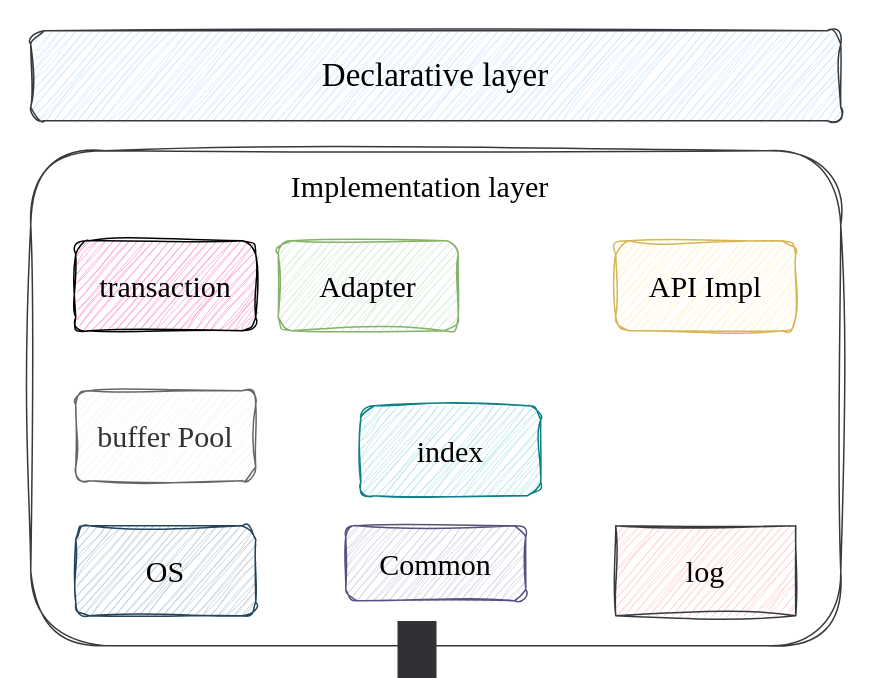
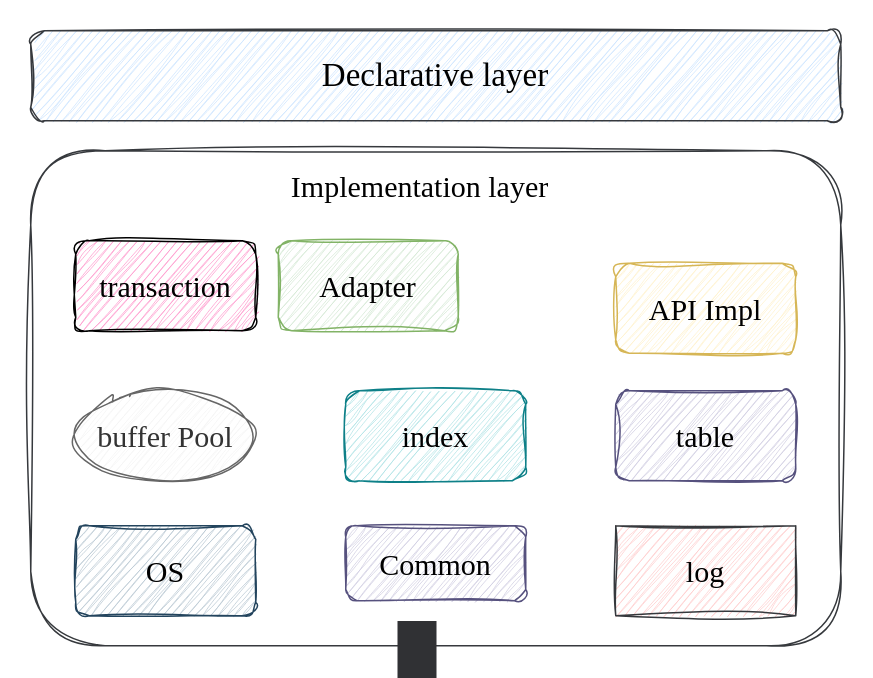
  <mxCell id="0" />
  <mxCell id="1" parent="0" />
  <mxCell id="2" value="" style="rounded=1;whiteSpace=wrap;html=1;sketch=1;hachureGap=4;jiggle=2;curveFitting=1;fontFamily=Architects Daughter;fontSource=https%3A%2F%2Ffonts.googleapis.com%2Fcss%3Ffamily%3DArchitects%2BDaughter;fillColor=none;strokeColor=#36393d;" vertex="1" parent="1"><mxGeometry x="20" y="100" width="540" height="330" as="geometry" /></mxCell>
  <mxCell id="3" value="&lt;font face=&quot;Comic Sans MS&quot; style=&quot;font-size: 20px;&quot;&gt;OS&lt;/font&gt;" style="rounded=1;whiteSpace=wrap;html=1;sketch=1;hachureGap=4;jiggle=2;curveFitting=1;fontFamily=Architects Daughter;fontSource=https%3A%2F%2Ffonts.googleapis.com%2Fcss%3Ffamily%3DArchitects%2BDaughter;fillColor=#bac8d3;strokeColor=#23445d;" vertex="1" parent="1"><mxGeometry x="50" y="350" width="120" height="60" as="geometry" /></mxCell>
  <mxCell id="4" value="&lt;font face=&quot;Comic Sans MS&quot; style=&quot;font-size: 20px;&quot;&gt;Common&lt;/font&gt;" style="rounded=1;whiteSpace=wrap;html=1;sketch=1;hachureGap=4;jiggle=2;curveFitting=1;fontFamily=Architects Daughter;fontSource=https%3A%2F%2Ffonts.googleapis.com%2Fcss%3Ffamily%3DArchitects%2BDaughter;fillColor=#d0cee2;strokeColor=#56517e;" vertex="1" parent="1"><mxGeometry x="230" y="350" width="120" height="50" as="geometry" /></mxCell>
- <mxCell id="5" value="&lt;font face=&quot;Comic Sans MS&quot; style=&quot;font-size: 20px;&quot;&gt;buffer Pool&lt;/font&gt;" style="rounded=1;whiteSpace=wrap;html=1;sketch=1;hachureGap=4;jiggle=2;curveFitting=1;fontFamily=Architects Daughter;fontSource=https%3A%2F%2Ffonts.googleapis.com%2Fcss%3Ffamily%3DArchitects%2BDaughter;fillColor=#f5f5f5;fontColor=#333333;strokeColor=#666666;" vertex="1" parent="1"><mxGeometry x="50" y="260" width="120" height="60" as="geometry" /></mxCell>
- <mxCell id="6" value="&lt;font face=&quot;Comic Sans MS&quot; style=&quot;font-size: 20px;&quot;&gt;API Impl&lt;/font&gt;" style="rounded=1;whiteSpace=wrap;html=1;sketch=1;hachureGap=4;jiggle=2;curveFitting=1;fontFamily=Architects Daughter;fontSource=https%3A%2F%2Ffonts.googleapis.com%2Fcss%3Ffamily%3DArchitects%2BDaughter;fillColor=#fff2cc;strokeColor=#d6b656;" vertex="1" parent="1"><mxGeometry x="410" y="160" width="120" height="60" as="geometry" /></mxCell>
- <mxCell id="7" value="&lt;font face=&quot;Comic Sans MS&quot; style=&quot;font-size: 20px;&quot;&gt;index&lt;/font&gt;" style="rounded=1;whiteSpace=wrap;html=1;sketch=1;hachureGap=4;jiggle=2;curveFitting=1;fontFamily=Architects Daughter;fontSource=https%3A%2F%2Ffonts.googleapis.com%2Fcss%3Ffamily%3DArchitects%2BDaughter;fillColor=#b0e3e6;strokeColor=#0e8088;" vertex="1" parent="1"><mxGeometry x="240" y="270" width="120" height="60" as="geometry" /></mxCell>
+ <mxCell id="5" value="&lt;font face=&quot;Comic Sans MS&quot; style=&quot;font-size: 20px;&quot;&gt;buffer Pool&lt;/font&gt;" style="ellipse;whiteSpace=wrap;html=1;sketch=1;hachureGap=4;jiggle=2;curveFitting=1;fontFamily=Architects Daughter;fontSource=https%3A%2F%2Ffonts.googleapis.com%2Fcss%3Ffamily%3DArchitects%2BDaughter;fillColor=#f5f5f5;fontColor=#333333;strokeColor=#666666;" vertex="1" parent="1"><mxGeometry x="50" y="260" width="120" height="60" as="geometry" /></mxCell>
+ <mxCell id="6" value="&lt;font face=&quot;Comic Sans MS&quot; style=&quot;font-size: 20px;&quot;&gt;API Impl&lt;/font&gt;" style="rounded=1;whiteSpace=wrap;html=1;sketch=1;hachureGap=4;jiggle=2;curveFitting=1;fontFamily=Architects Daughter;fontSource=https%3A%2F%2Ffonts.googleapis.com%2Fcss%3Ffamily%3DArchitects%2BDaughter;fillColor=#fff2cc;strokeColor=#d6b656;" vertex="1" parent="1"><mxGeometry x="410" y="175" width="120" height="60" as="geometry" /></mxCell>
+ <mxCell id="7" value="&lt;font face=&quot;Comic Sans MS&quot; style=&quot;font-size: 20px;&quot;&gt;index&lt;/font&gt;" style="rounded=1;whiteSpace=wrap;html=1;sketch=1;hachureGap=4;jiggle=2;curveFitting=1;fontFamily=Architects Daughter;fontSource=https%3A%2F%2Ffonts.googleapis.com%2Fcss%3Ffamily%3DArchitects%2BDaughter;fillColor=#b0e3e6;strokeColor=#0e8088;" vertex="1" parent="1"><mxGeometry x="230" y="260" width="120" height="60" as="geometry" /></mxCell>
+ <mxCell id="8" value="&lt;font face=&quot;Comic Sans MS&quot; style=&quot;font-size: 20px;&quot;&gt;table&lt;/font&gt;" style="rounded=1;whiteSpace=wrap;html=1;sketch=1;hachureGap=4;jiggle=2;curveFitting=1;fontFamily=Architects Daughter;fontSource=https%3A%2F%2Ffonts.googleapis.com%2Fcss%3Ffamily%3DArchitects%2BDaughter;fillColor=#d0cee2;strokeColor=#56517e;" vertex="1" parent="1"><mxGeometry x="410" y="260" width="120" height="60" as="geometry" /></mxCell>
  <mxCell id="9" value="&lt;font face=&quot;Comic Sans MS&quot; style=&quot;font-size: 20px;&quot;&gt;transaction&lt;/font&gt;" style="rounded=1;whiteSpace=wrap;html=1;sketch=1;hachureGap=4;jiggle=2;curveFitting=1;fontFamily=Architects Daughter;fontSource=https%3A%2F%2Ffonts.googleapis.com%2Fcss%3Ffamily%3DArchitects%2BDaughter;fillColor=#FF99CC;" vertex="1" parent="1"><mxGeometry x="50" y="160" width="120" height="60" as="geometry" /></mxCell>
  <mxCell id="10" value="&lt;font face=&quot;Comic Sans MS&quot; style=&quot;font-size: 20px;&quot;&gt;Adapter&lt;/font&gt;" style="rounded=1;whiteSpace=wrap;html=1;sketch=1;hachureGap=4;jiggle=2;curveFitting=1;fontFamily=Architects Daughter;fontSource=https%3A%2F%2Ffonts.googleapis.com%2Fcss%3Ffamily%3DArchitects%2BDaughter;fillColor=#d5e8d4;strokeColor=#82b366;" vertex="1" parent="1"><mxGeometry x="185" y="160" width="120" height="60" as="geometry" /></mxCell>
  <mxCell id="11" value="&lt;span&gt;&lt;font face=&quot;Comic Sans MS&quot; style=&quot;color: rgb(0, 0, 0); font-size: 22px;&quot;&gt;&lt;span style=&quot;text-align: left; white-space-collapse: preserve;&quot;&gt;Declarative layer&lt;/span&gt;&lt;/font&gt;&lt;/span&gt;" style="rounded=1;whiteSpace=wrap;html=1;sketch=1;hachureGap=4;jiggle=2;curveFitting=1;fontFamily=Architects Daughter;fontSource=https%3A%2F%2Ffonts.googleapis.com%2Fcss%3Ffamily%3DArchitects%2BDaughter;fillColor=#cce5ff;strokeColor=#36393d;" vertex="1" parent="1"><mxGeometry x="20" y="20" width="540" height="60" as="geometry" /></mxCell>
  <mxCell id="12" value="&lt;font face=&quot;Comic Sans MS&quot; style=&quot;font-size: 20px;&quot;&gt;log&lt;/font&gt;" style="whiteSpace=wrap;html=1;sketch=1;hachureGap=4;jiggle=2;curveFitting=1;fontFamily=Architects Daughter;fontSource=https%3A%2F%2Ffonts.googleapis.com%2Fcss%3Ffamily%3DArchitects%2BDaughter;fillColor=#ffcccc;strokeColor=#36393d;rounded=0;" vertex="1" parent="1"><mxGeometry x="410" y="350" width="120" height="60" as="geometry" /></mxCell>
  <mxCell id="13" value="&lt;div style=&quot;overflow: hidden; position: relative; outline: 0px;&quot; role=&quot;text&quot; tabindex=&quot;0&quot; id=&quot;tw-target-text-container&quot; class=&quot;tw-ta-container F0azHf tw-nfl&quot;&gt;&lt;pre style=&quot;line-height: 36px; background-color: transparent; border: none; padding: 2px 0.14em 2px 0px; position: relative; margin-top: -2px; margin-bottom: -2px; resize: none; overflow: hidden; text-align: left; width: 270px; text-wrap: wrap; overflow-wrap: break-word;&quot; aria-label=&quot;译文：Implementation layer&quot; dir=&quot;ltr&quot; data-ved=&quot;2ahUKEwiBxdPS1oiLAxUbI0QIHVDmNlwQ3ewLegQICxAU&quot; id=&quot;tw-target-text&quot; data-placeholder=&quot;翻译&quot; class=&quot;tw-data-text tw-text-large tw-ta&quot;&gt;&lt;span style=&quot;&quot; lang=&quot;en&quot; class=&quot;Y2IQFc&quot;&gt;&lt;font face=&quot;Comic Sans MS&quot; style=&quot;font-size: 20px;&quot;&gt;Implementation layer&lt;/font&gt;&lt;/span&gt;&lt;/pre&gt;&lt;/div&gt;&lt;div style=&quot;overflow: hidden; position: relative; outline: 0px;&quot; role=&quot;text&quot; tabindex=&quot;0&quot; id=&quot;tw-target-rmn-container&quot; class=&quot;tw-target-rmn tw-ta-container F0azHf tw-nfl&quot;&gt;&lt;pre style=&quot;background-color: transparent; border: none; padding: 0px 0.14em 0px 0px; position: relative; margin-top: 0px; margin-bottom: 0px; resize: none; font-family: inherit; overflow: hidden; text-align: left; width: 270px; text-wrap: wrap; overflow-wrap: break-word; font-size: 16px; line-height: 24px;&quot; dir=&quot;ltr&quot; id=&quot;tw-target-rmn&quot; data-placeholder=&quot;&quot; class=&quot;tw-data-placeholder tw-text-small tw-ta&quot;&gt;&lt;span class=&quot;Y2IQFc&quot;&gt;&lt;/span&gt;&lt;/pre&gt;&lt;/div&gt;&lt;div style=&quot;display: flex; justify-content: space-between; width: 302px; position: absolute; bottom: 0px; left: 0px; height: 48px;&quot; class=&quot;iYB33c&quot;&gt;&lt;div style=&quot;display: flex; margin: 10px 11px 0px auto; color: rgb(232, 232, 232); font-family: Arial, sans-serif; font-size: 0px; text-align: start; background-color: rgb(48, 49, 52);&quot; class=&quot;dlJLJe&quot;&gt;&lt;div style=&quot;visibility: hidden; position: relative;&quot; data-ved=&quot;2ahUKEwiBxdPS1oiLAxUbI0QIHVDmNlwQz_AEegQICxAV&quot; data-cviv=&quot;false&quot;&gt;&lt;span style=&quot;cursor: pointer; outline: 0px; display: inline-block;&quot; tabindex=&quot;0&quot; role=&quot;button&quot; data-width=&quot;0&quot; data-theme=&quot;0&quot; data-hover-open-delay=&quot;500&quot; data-hover-hide-delay=&quot;1000&quot; data-extra-container-classes=&quot;tw-verified-tooltip&quot; class=&quot;c5aZPb&quot;&gt;&lt;div style=&quot;opacity: 0.74; color: var(--COEmY); font-size: 12px; font-style: italic; min-width: 26px; margin: -11px; padding: 11px;&quot; class=&quot;U9URNb&quot;&gt;&lt;img style=&quot;display: block; border: 0px; position: relative; padding-top: 3px;&quot; data-atf=&quot;0&quot; data-csiid=&quot;7IyQZ4GfI5vGkPIP0Mzb4QU_5&quot; alt=&quot;“已经过社区验证”图标&quot; width=&quot;16&quot; height=&quot;16&quot; class=&quot;YQ4gaf zr758c wA1Bge&quot; src=&quot;data:image/png;base64,iVBORw0KGgoAAAANSUhEUgAAABQAAAAUCAQAAAAngNWGAAABDUlEQVR4AYXRgUZDYRjH4TegFTKgpEqiFJgoWAoMEQGBgBboChaaAKxLKAhAhQqAdAmpBIQolkCFqp2nITvNKXuA7+/Hhzey5OWjE4Nq3rzY1f9/NGHPB549492+8Ww060iCS2XdctZdI3GsECmb+HJoIX6x6EgDm+lURTH+YB7V9nAqE5WNme4YKuOiY6iMe6PaQxUUIuTbswgFVNJwA8sO3Bn6yR6bWZMSNtJwDtuWfHpQxaPx9C9zadil7jrCigbq6UXceNIVKTWUIqypm2ytJdTiNyNeXclF6GttOVfeDEc7qzjR23r3OMFqZKng1kw0mXGLrfibHTScOZWgGv9TdC6ROFeMTgwYiIxvJzMRWQbeGZUAAAAASUVORK5CYII=&quot; id=&quot;dimg_7IyQZ4GfI5vGkPIP0Mzb4QU_3&quot;&gt;&lt;span style=&quot;display: inline-block; height: 26px; line-height: 26px; word-break: break-all;&quot; class=&quot;nlMhfd&quot;&gt;&lt;/span&gt;&lt;/div&gt;&lt;/span&gt;&lt;/div&gt;&lt;/div&gt;&lt;/div&gt;" style="text;html=1;align=center;verticalAlign=middle;whiteSpace=wrap;rounded=0;fontFamily=Architects Daughter;fontSource=https%3A%2F%2Ffonts.googleapis.com%2Fcss%3Ffamily%3DArchitects%2BDaughter;" vertex="1" parent="1"><mxGeometry x="260" y="110" width="140" height="30" as="geometry" /></mxCell>
